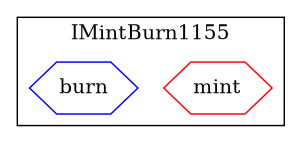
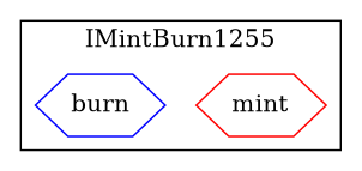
  strict digraph {
    rankdir=TB
    node [shape=hexagon]
    n1 [label=mint color=red]
    n2 [label=burn color=blue]
    subgraph cluster_1 {
      label="[Solidity]"
    }
    subgraph cluster_2 {
-     label=IMintBurn1155
+     label=IMintBurn1255
      n1
      n2
    }
  }
